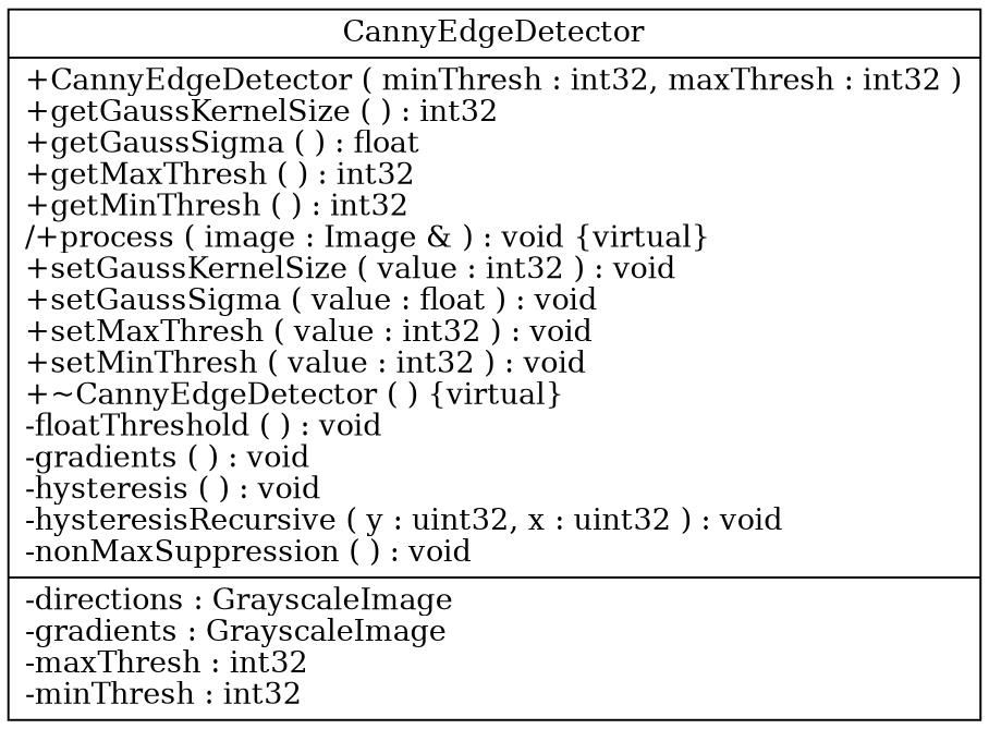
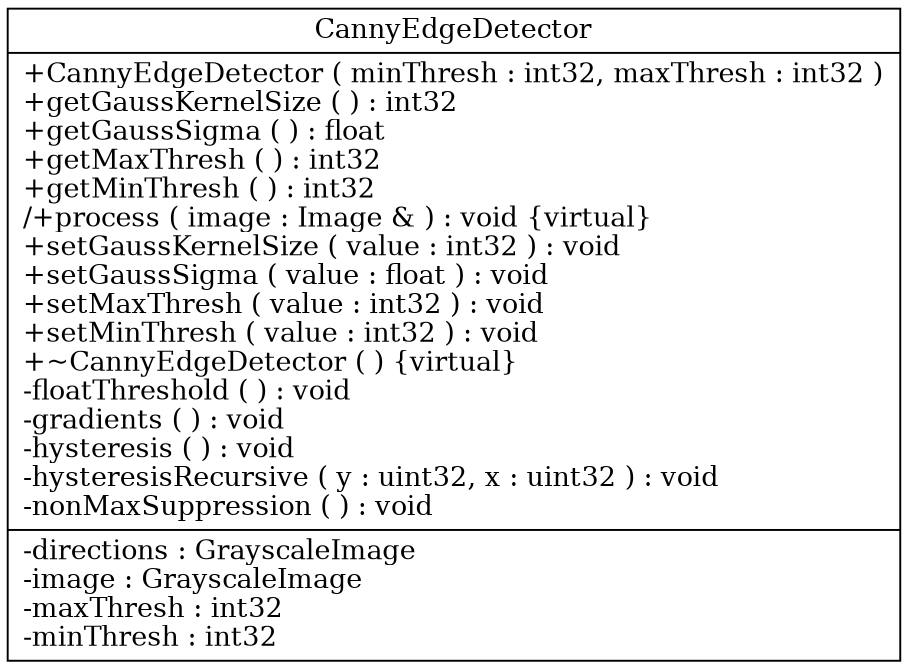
  digraph {
    rankdir=RL
-   n1 [label="CannyEdgeDetector\n|+CannyEdgeDetector ( minThresh : int32, maxThresh : int32 )\l+getGaussKernelSize (  ) : int32\l+getGaussSigma (  ) : float\l+getMaxThresh (  ) : int32\l+getMinThresh (  ) : int32\l/+process ( image : Image & ) : void \{virtual\}\l+setGaussKernelSize ( value : int32 ) : void\l+setGaussSigma ( value : float ) : void\l+setMaxThresh ( value : int32 ) : void\l+setMinThresh ( value : int32 ) : void\l+~CannyEdgeDetector (  ) \{virtual\}\l-floatThreshold (  ) : void\l-gradients (  ) : void\l-hysteresis (  ) : void\l-hysteresisRecursive ( y : uint32, x : uint32 ) : void\l-nonMaxSuppression (  ) : void\l|-directions : GrayscaleImage\l-gradients : GrayscaleImage\l-maxThresh : int32\l-minThresh : int32\l" shape=record]
+   n1 [label="CannyEdgeDetector\n|+CannyEdgeDetector ( minThresh : int32, maxThresh : int32 )\l+getGaussKernelSize (  ) : int32\l+getGaussSigma (  ) : float\l+getMaxThresh (  ) : int32\l+getMinThresh (  ) : int32\l/+process ( image : Image & ) : void \{virtual\}\l+setGaussKernelSize ( value : int32 ) : void\l+setGaussSigma ( value : float ) : void\l+setMaxThresh ( value : int32 ) : void\l+setMinThresh ( value : int32 ) : void\l+~CannyEdgeDetector (  ) \{virtual\}\l-floatThreshold (  ) : void\l-gradients (  ) : void\l-hysteresis (  ) : void\l-hysteresisRecursive ( y : uint32, x : uint32 ) : void\l-nonMaxSuppression (  ) : void\l|-directions : GrayscaleImage\l-image : GrayscaleImage\l-maxThresh : int32\l-minThresh : int32\l" shape=record]
  }
